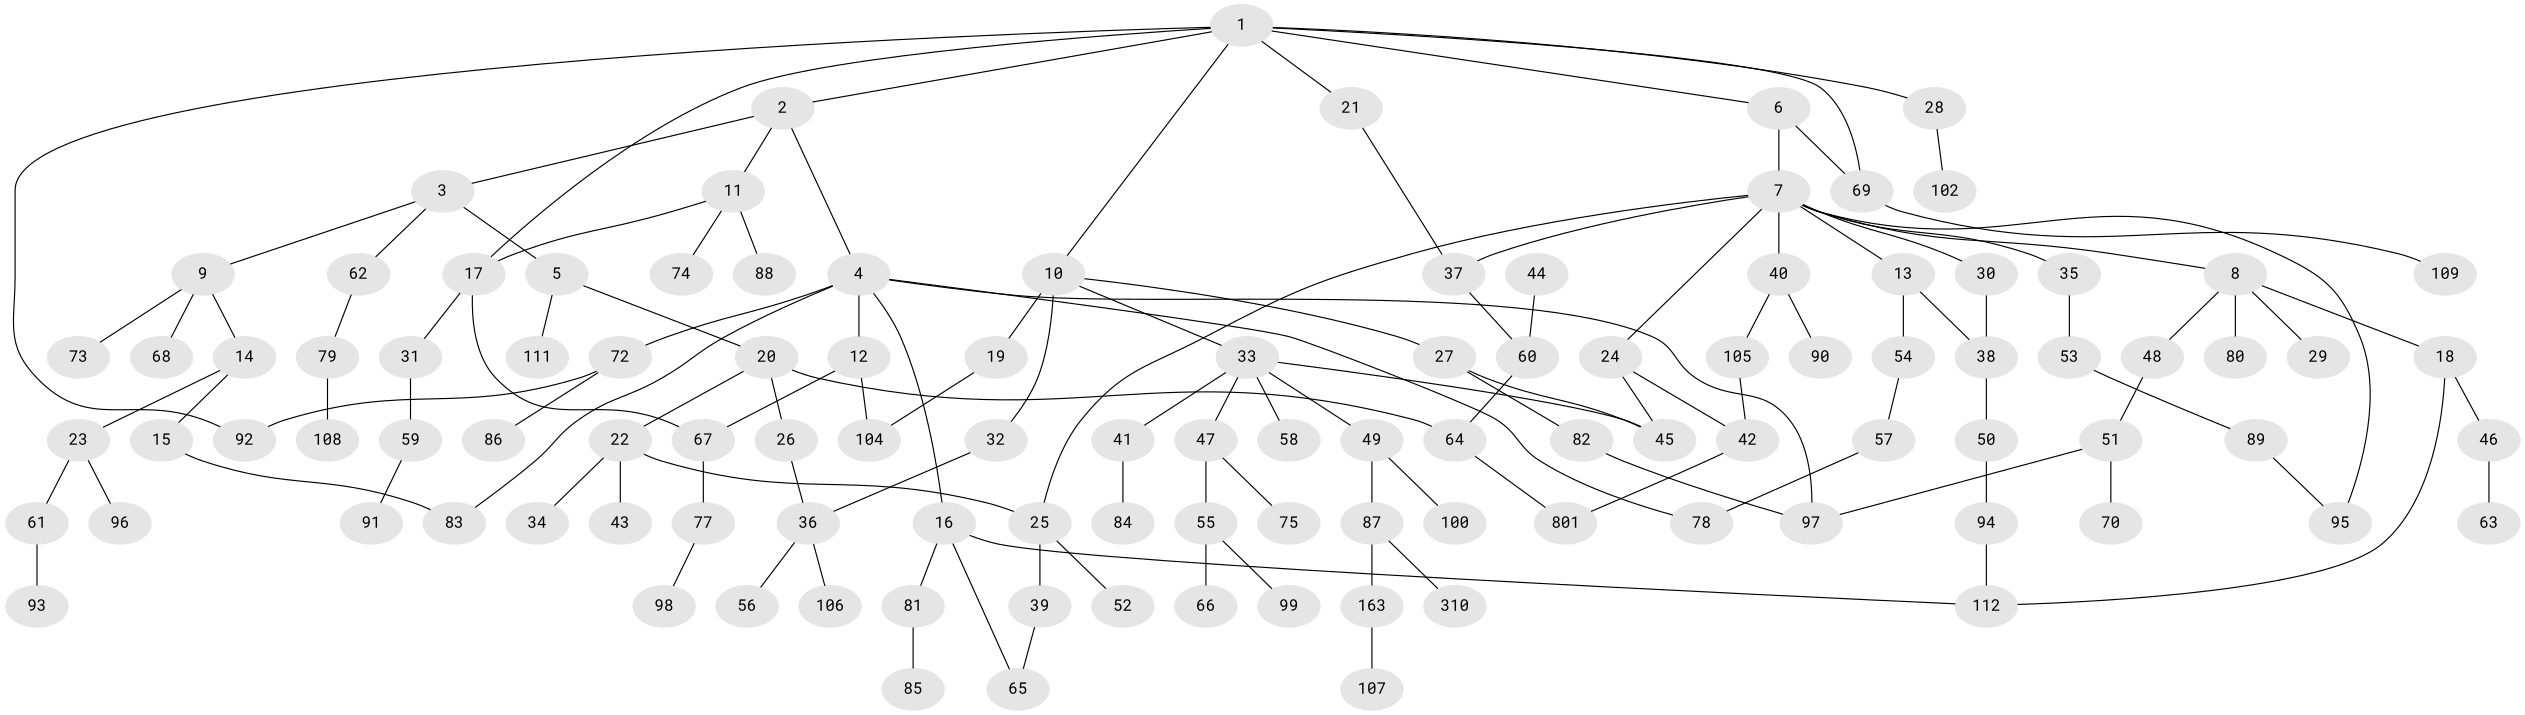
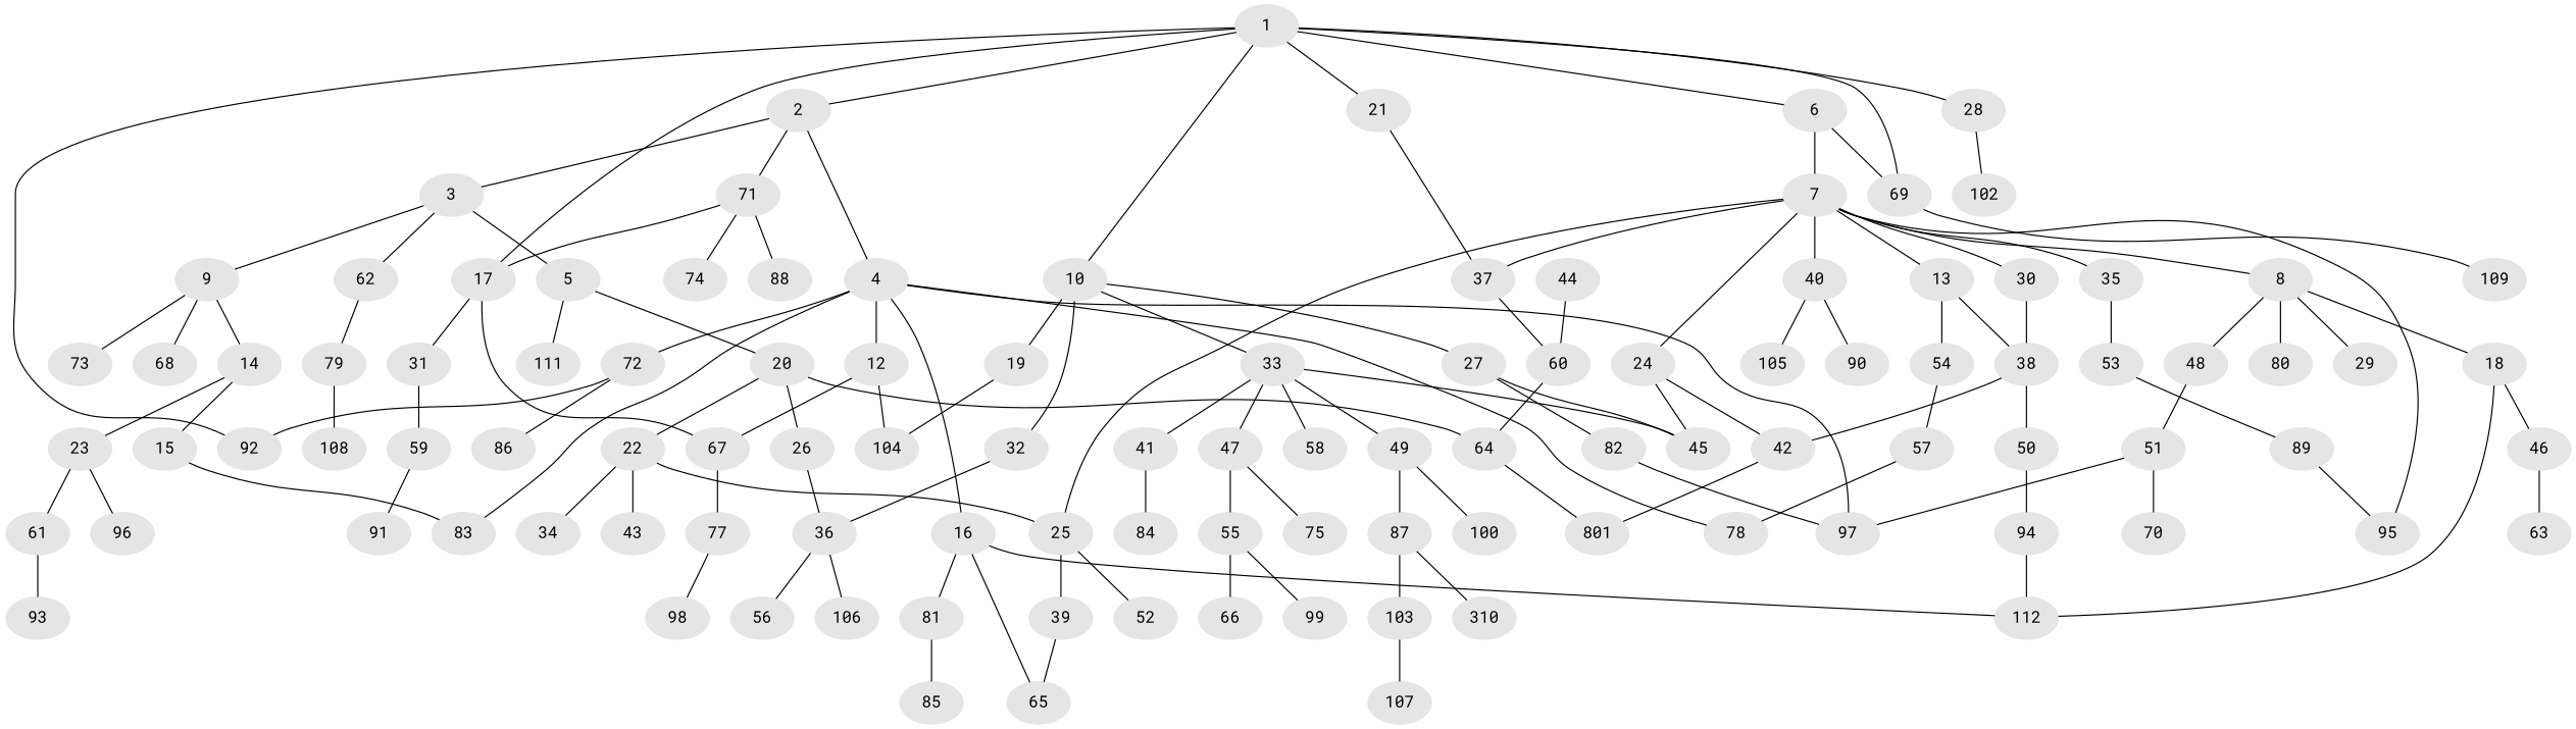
  graph {
    fontname="Roboto Mono"
    node [color=gray90 fontname="Roboto Mono" style=filled]
    edge [fontname="Roboto Mono"]
    1
    2
    6
    10
    17
    21
    28
    69
    92
    3
    4
-   11
+   11 [label=71]
    7
    19
    27
    32
    33
    67
    31
    37
    102
    109
    5
    9
    62
    12
    16
    72
    78
    83
    97
    74
    88
    20
    111
    14
    68
    73
    79
    104
    65
    81
    112
    86
    22
    26
    64
    8
    13
    24
    25
    30
    35
    40
    95
    18
    29
    48
    80
    38
    54
    42
    45
    39
    52
    53
    60
    90
    105
    46
    51
    15
    23
    82
    36
    41
    47
    49
    58
    77
    50
    57
    61
    96
    85
    59
    63
    34
    43
    n90 [label=801]
    93
    56
    106
    91
    84
    55
    75
    87
    100
    44
    89
    94
    66
    99
    70
-   103 [label=163]
+   103
    n107 [label=310]
    108
    98
    107
    1 -- 2
    1 -- 6
    1 -- 10
    1 -- 17
    1 -- 21
    1 -- 28
    1 -- 69
    1 -- 92
    2 -- 3
    2 -- 4
    2 -- 11
    6 -- 69
    6 -- 7
    10 -- 19
    10 -- 27
    10 -- 32
    10 -- 33
    17 -- 67
    17 -- 31
    21 -- 37
    28 -- 102
    69 -- 109
    3 -- 5
    3 -- 9
    3 -- 62
    4 -- 12
    4 -- 16
    4 -- 72
    4 -- 78
    4 -- 83
    4 -- 97
    11 -- 17
    11 -- 74
    11 -- 88
    7 -- 37
    7 -- 8
    7 -- 13
    7 -- 24
    7 -- 25
    7 -- 30
    7 -- 35
    7 -- 40
    7 -- 95
    19 -- 104
    27 -- 45
    27 -- 82
    32 -- 36
    33 -- 45
    33 -- 41
    33 -- 47
    33 -- 49
    33 -- 58
    67 -- 77
    31 -- 59
    37 -- 60
    5 -- 20
    5 -- 111
    9 -- 14
    9 -- 68
    9 -- 73
    62 -- 79
    12 -- 67
    12 -- 104
    16 -- 65
    16 -- 81
    16 -- 112
    72 -- 92
    72 -- 86
    20 -- 22
    20 -- 26
    20 -- 64
    14 -- 15
    14 -- 23
    79 -- 108
    81 -- 85
    22 -- 25
    22 -- 34
    22 -- 43
    26 -- 36
    64 -- n90
    8 -- 18
    8 -- 29
    8 -- 48
    8 -- 80
    13 -- 38
    13 -- 54
    24 -- 42
    24 -- 45
    25 -- 39
    25 -- 52
    30 -- 38
    35 -- 53
    40 -- 90
    40 -- 105
    18 -- 112
    18 -- 46
    48 -- 51
-   105 -- 42
+   38 -- 42
    38 -- 50
    54 -- 57
    42 -- n90
    39 -- 65
    53 -- 89
    60 -- 64
    46 -- 63
    51 -- 97
    51 -- 70
    15 -- 83
    23 -- 61
    23 -- 96
    82 -- 97
    36 -- 56
    36 -- 106
    41 -- 84
    47 -- 55
    47 -- 75
    49 -- 87
    49 -- 100
    77 -- 98
    50 -- 94
    57 -- 78
    61 -- 93
    59 -- 91
    55 -- 66
    55 -- 99
    87 -- 103
    87 -- n107
    44 -- 60
    89 -- 95
    94 -- 112
    103 -- 107
  }
